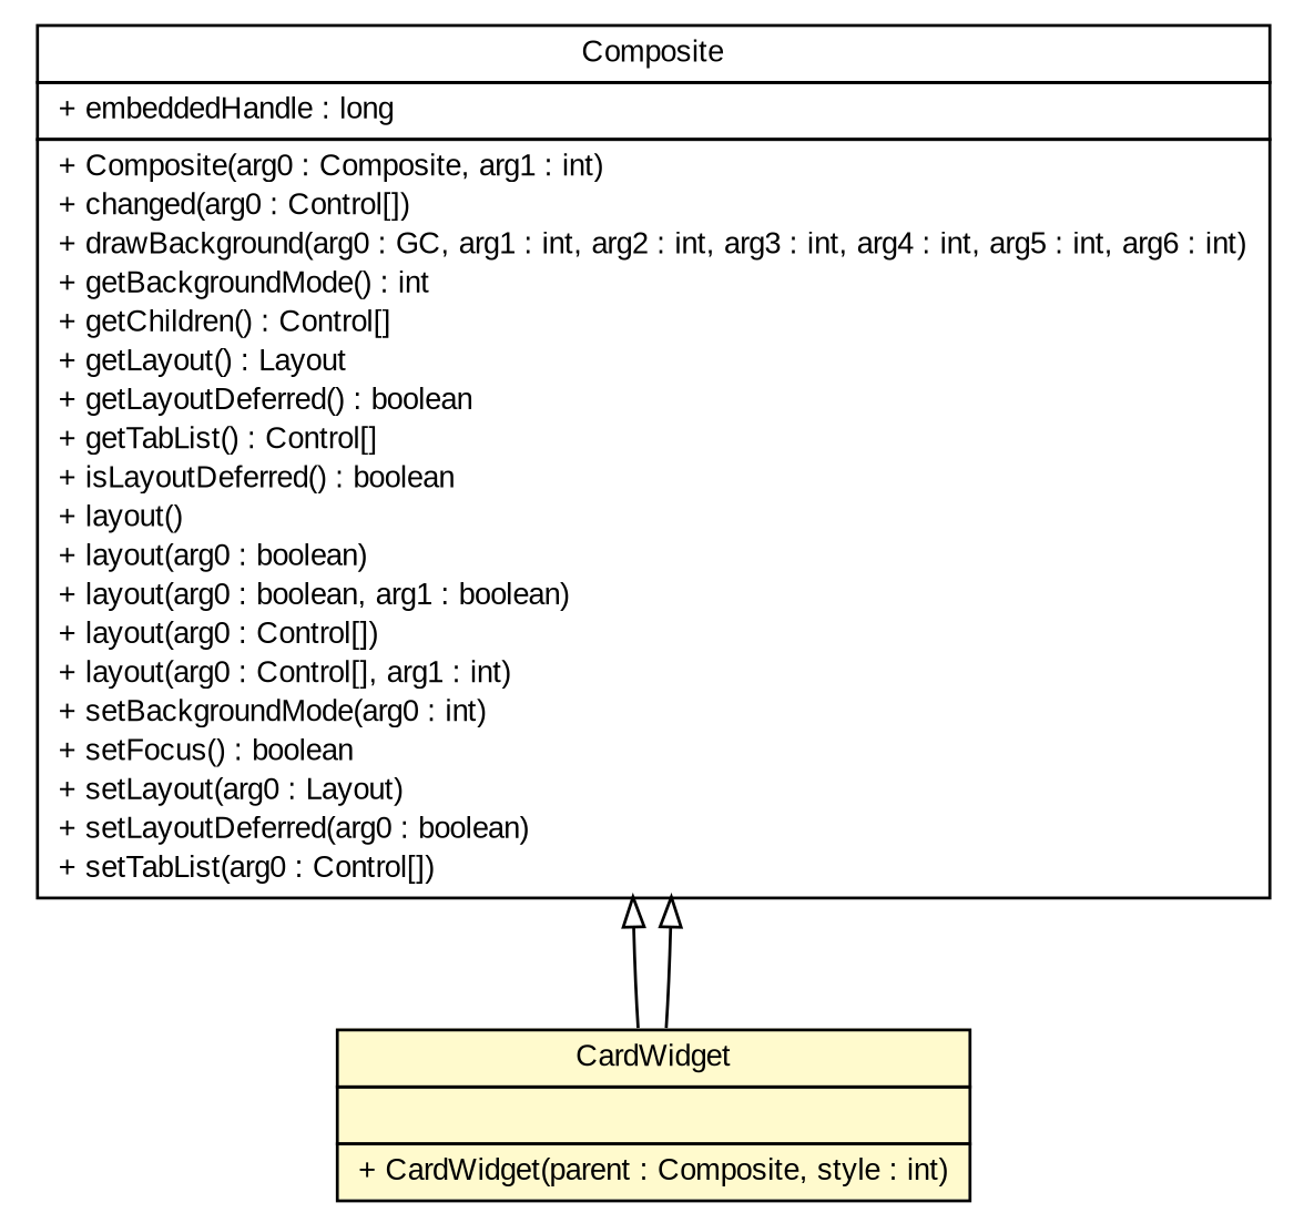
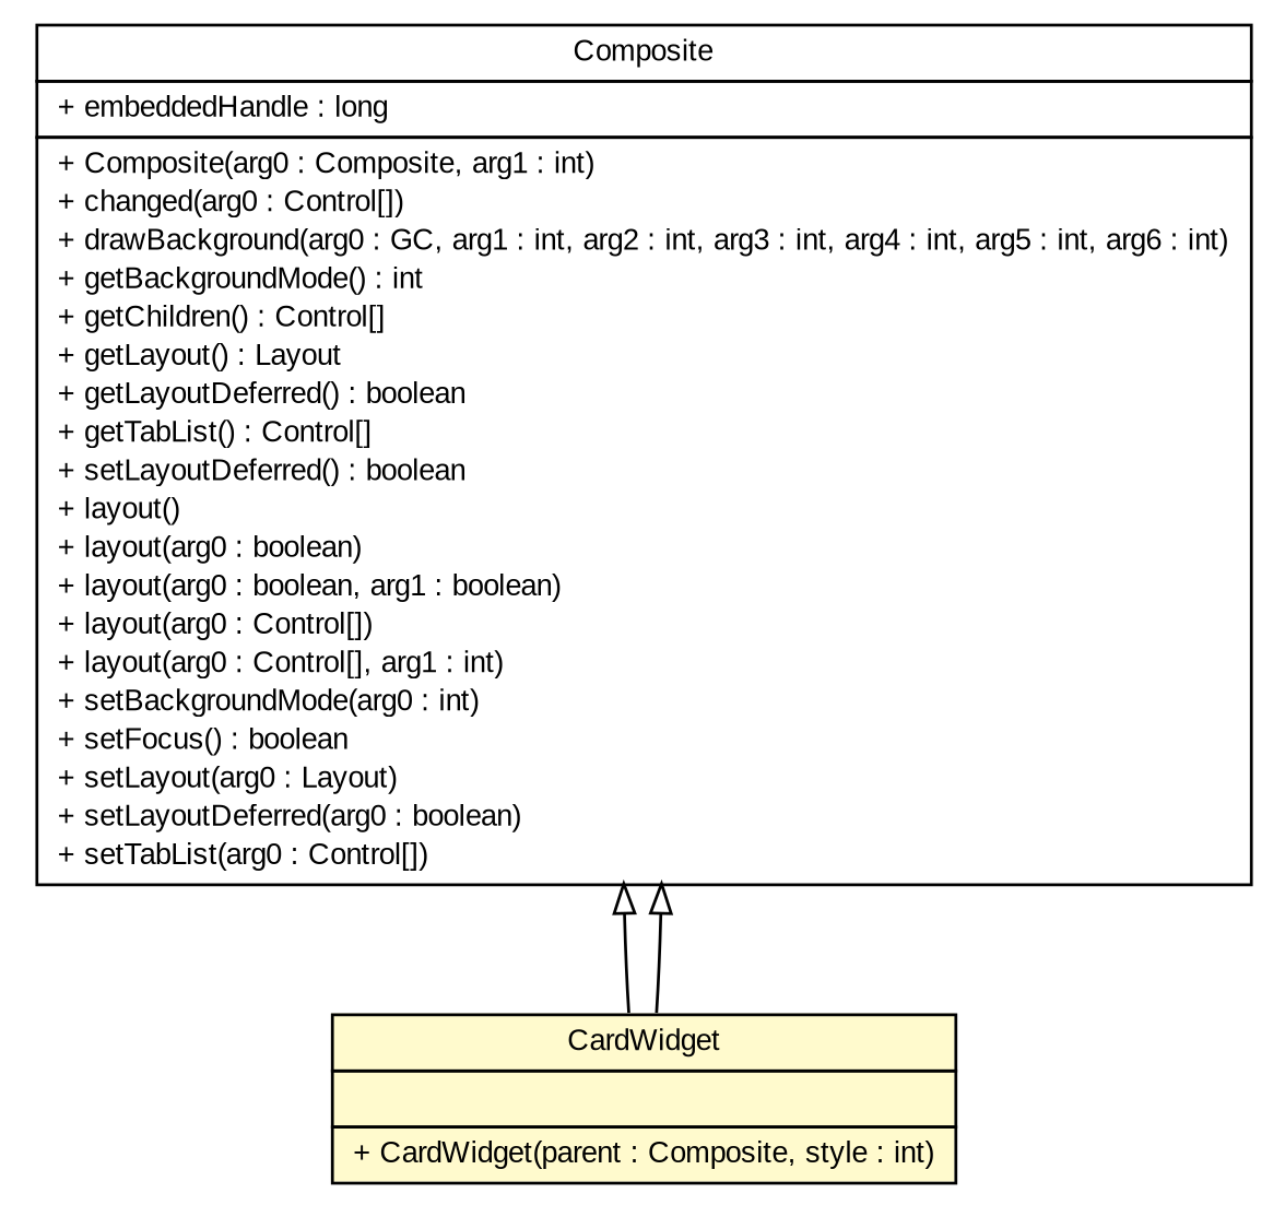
  digraph {
    nodesep=0.25
    ranksep=0.5
    node [fontcolor=black fontname=arial fontsize=10.0 shape=plaintext]
    edge [arrowtail=empty dir=back fontname=arial fontsize=10 headport=p labelfontname=arial labelfontsize=10 tailport=p]
    n1 [label=<<table title="gov.sandia.cf.parts.widgets.CardWidget" border="0" cellborder="1" cellspacing="0" cellpadding="2" port="p" bgcolor="lemonChiffon" href="./CardWidget.html"> 		<tr><td><table border="0" cellspacing="0" cellpadding="1"> <tr><td align="center" balign="center"> CardWidget </td></tr> 		</table></td></tr> 		<tr><td><table border="0" cellspacing="0" cellpadding="1"> <tr><td align="left" balign="left">  </td></tr> 		</table></td></tr> 		<tr><td><table border="0" cellspacing="0" cellpadding="1"> <tr><td align="left" balign="left"> + CardWidget(parent : Composite, style : int) </td></tr> 		</table></td></tr> 		</table>>]
-   n2 [label=<<table title="org.eclipse.swt.widgets.Composite" border="0" cellborder="1" cellspacing="0" cellpadding="2" port="p" href="http://java.sun.com/j2se/1.4.2/docs/api/org/eclipse/swt/widgets/Composite.html"> 		<tr><td><table border="0" cellspacing="0" cellpadding="1"> <tr><td align="center" balign="center"> Composite </td></tr> 		</table></td></tr> 		<tr><td><table border="0" cellspacing="0" cellpadding="1"> <tr><td align="left" balign="left"> + embeddedHandle : long </td></tr> 		</table></td></tr> 		<tr><td><table border="0" cellspacing="0" cellpadding="1"> <tr><td align="left" balign="left"> + Composite(arg0 : Composite, arg1 : int) </td></tr> <tr><td align="left" balign="left"> + changed(arg0 : Control[]) </td></tr> <tr><td align="left" balign="left"> + drawBackground(arg0 : GC, arg1 : int, arg2 : int, arg3 : int, arg4 : int, arg5 : int, arg6 : int) </td></tr> <tr><td align="left" balign="left"> + getBackgroundMode() : int </td></tr> <tr><td align="left" balign="left"> + getChildren() : Control[] </td></tr> <tr><td align="left" balign="left"> + getLayout() : Layout </td></tr> <tr><td align="left" balign="left"> + getLayoutDeferred() : boolean </td></tr> <tr><td align="left" balign="left"> + getTabList() : Control[] </td></tr> <tr><td align="left" balign="left"> + isLayoutDeferred() : boolean </td></tr> <tr><td align="left" balign="left"> + layout() </td></tr> <tr><td align="left" balign="left"> + layout(arg0 : boolean) </td></tr> <tr><td align="left" balign="left"> + layout(arg0 : boolean, arg1 : boolean) </td></tr> <tr><td align="left" balign="left"> + layout(arg0 : Control[]) </td></tr> <tr><td align="left" balign="left"> + layout(arg0 : Control[], arg1 : int) </td></tr> <tr><td align="left" balign="left"> + setBackgroundMode(arg0 : int) </td></tr> <tr><td align="left" balign="left"> + setFocus() : boolean </td></tr> <tr><td align="left" balign="left"> + setLayout(arg0 : Layout) </td></tr> <tr><td align="left" balign="left"> + setLayoutDeferred(arg0 : boolean) </td></tr> <tr><td align="left" balign="left"> + setTabList(arg0 : Control[]) </td></tr> 		</table></td></tr> 		</table>>]
+   n2 [label=<<table title="org.eclipse.swt.widgets.Composite" border="0" cellborder="1" cellspacing="0" cellpadding="2" port="p" href="http://java.sun.com/j2se/1.4.2/docs/api/org/eclipse/swt/widgets/Composite.html"> 		<tr><td><table border="0" cellspacing="0" cellpadding="1"> <tr><td align="center" balign="center"> Composite </td></tr> 		</table></td></tr> 		<tr><td><table border="0" cellspacing="0" cellpadding="1"> <tr><td align="left" balign="left"> + embeddedHandle : long </td></tr> 		</table></td></tr> 		<tr><td><table border="0" cellspacing="0" cellpadding="1"> <tr><td align="left" balign="left"> + Composite(arg0 : Composite, arg1 : int) </td></tr> <tr><td align="left" balign="left"> + changed(arg0 : Control[]) </td></tr> <tr><td align="left" balign="left"> + drawBackground(arg0 : GC, arg1 : int, arg2 : int, arg3 : int, arg4 : int, arg5 : int, arg6 : int) </td></tr> <tr><td align="left" balign="left"> + getBackgroundMode() : int </td></tr> <tr><td align="left" balign="left"> + getChildren() : Control[] </td></tr> <tr><td align="left" balign="left"> + getLayout() : Layout </td></tr> <tr><td align="left" balign="left"> + getLayoutDeferred() : boolean </td></tr> <tr><td align="left" balign="left"> + getTabList() : Control[] </td></tr> <tr><td align="left" balign="left"> + setLayoutDeferred() : boolean </td></tr> <tr><td align="left" balign="left"> + layout() </td></tr> <tr><td align="left" balign="left"> + layout(arg0 : boolean) </td></tr> <tr><td align="left" balign="left"> + layout(arg0 : boolean, arg1 : boolean) </td></tr> <tr><td align="left" balign="left"> + layout(arg0 : Control[]) </td></tr> <tr><td align="left" balign="left"> + layout(arg0 : Control[], arg1 : int) </td></tr> <tr><td align="left" balign="left"> + setBackgroundMode(arg0 : int) </td></tr> <tr><td align="left" balign="left"> + setFocus() : boolean </td></tr> <tr><td align="left" balign="left"> + setLayout(arg0 : Layout) </td></tr> <tr><td align="left" balign="left"> + setLayoutDeferred(arg0 : boolean) </td></tr> <tr><td align="left" balign="left"> + setTabList(arg0 : Control[]) </td></tr> 		</table></td></tr> 		</table>>]
    n2 -> n1
    n2 -> n1
  }
